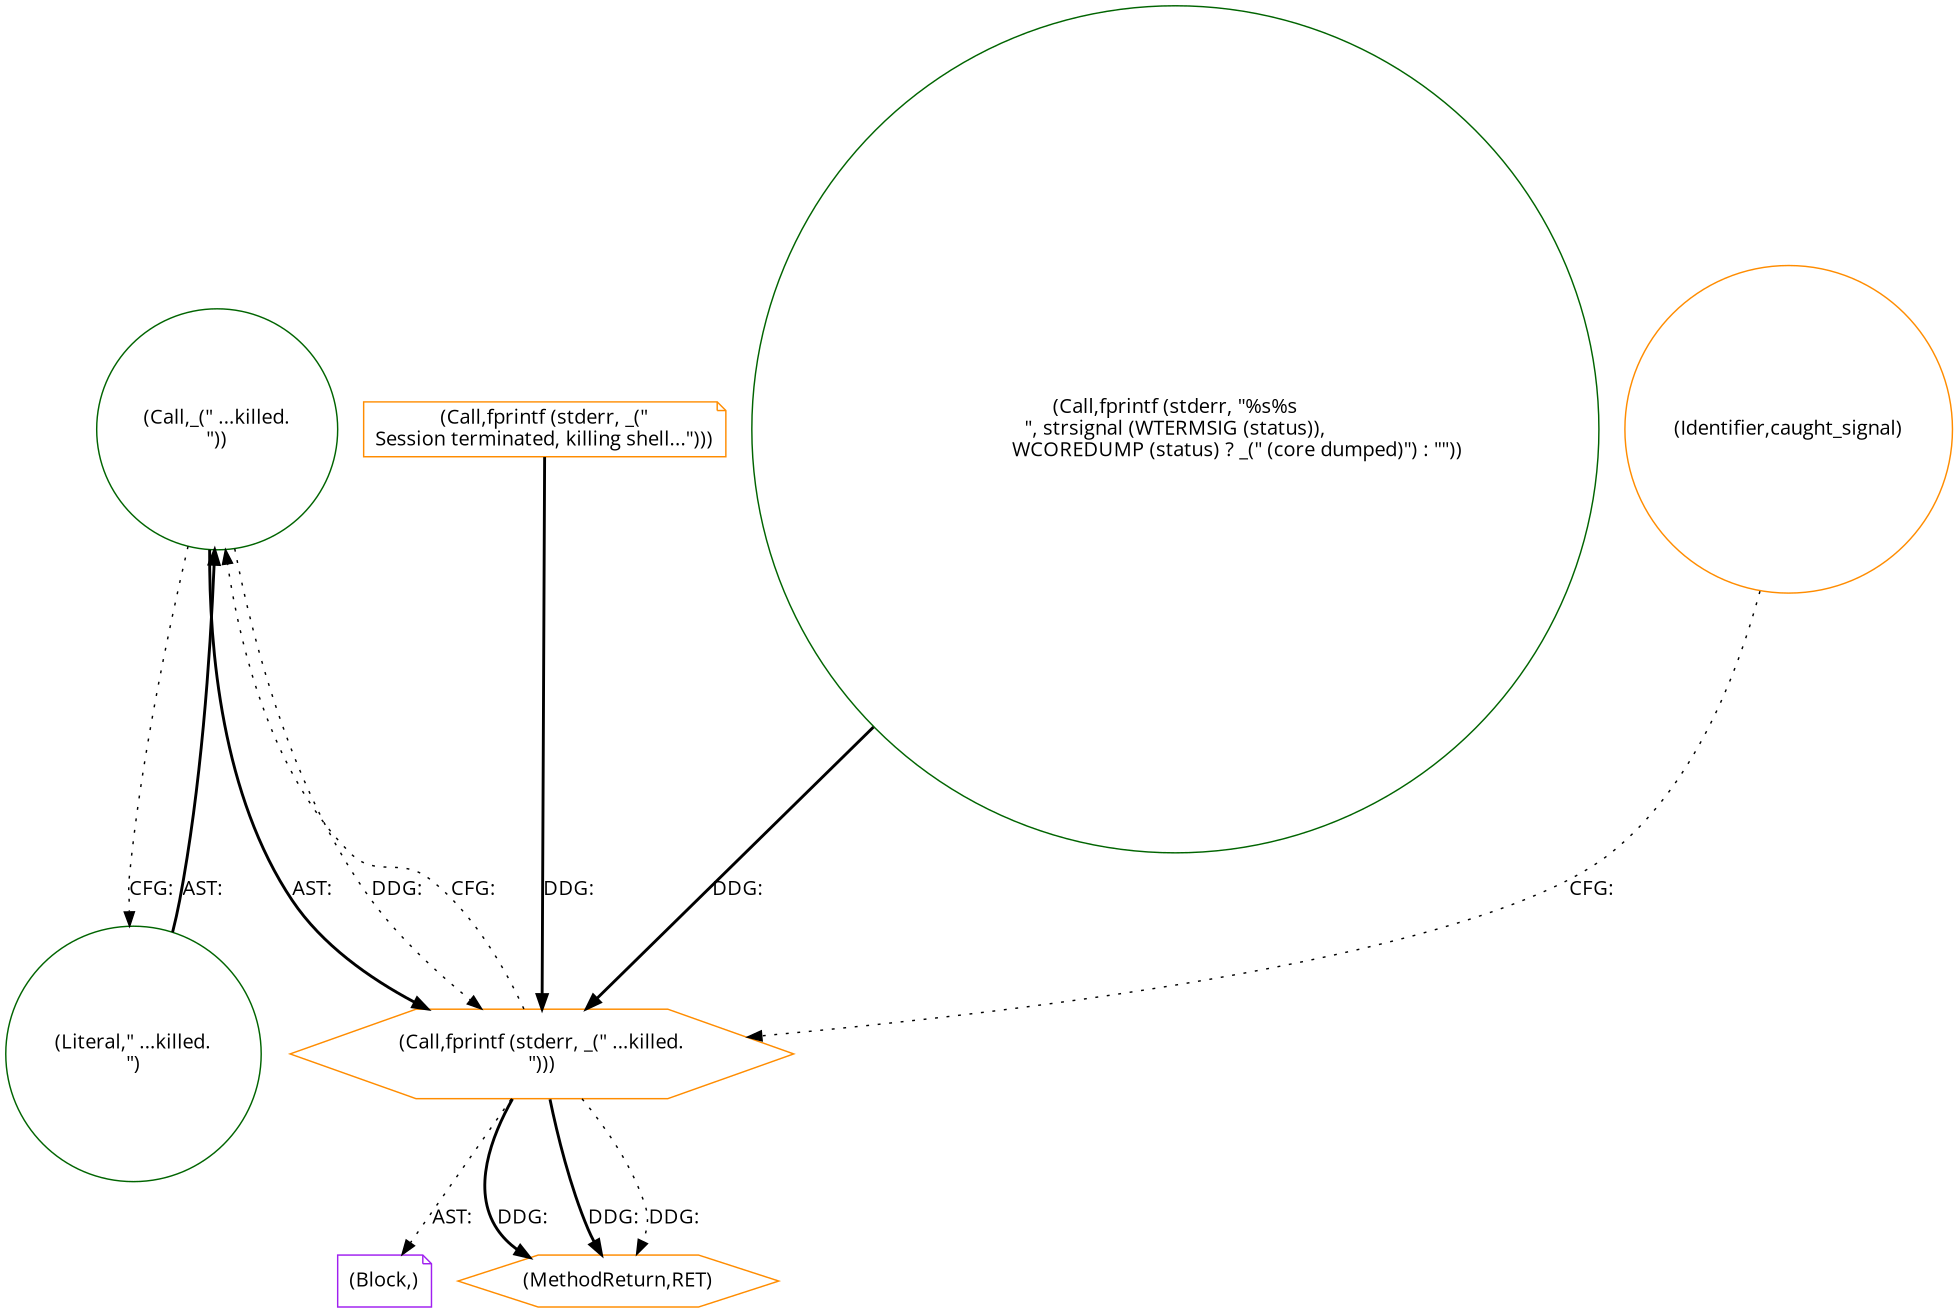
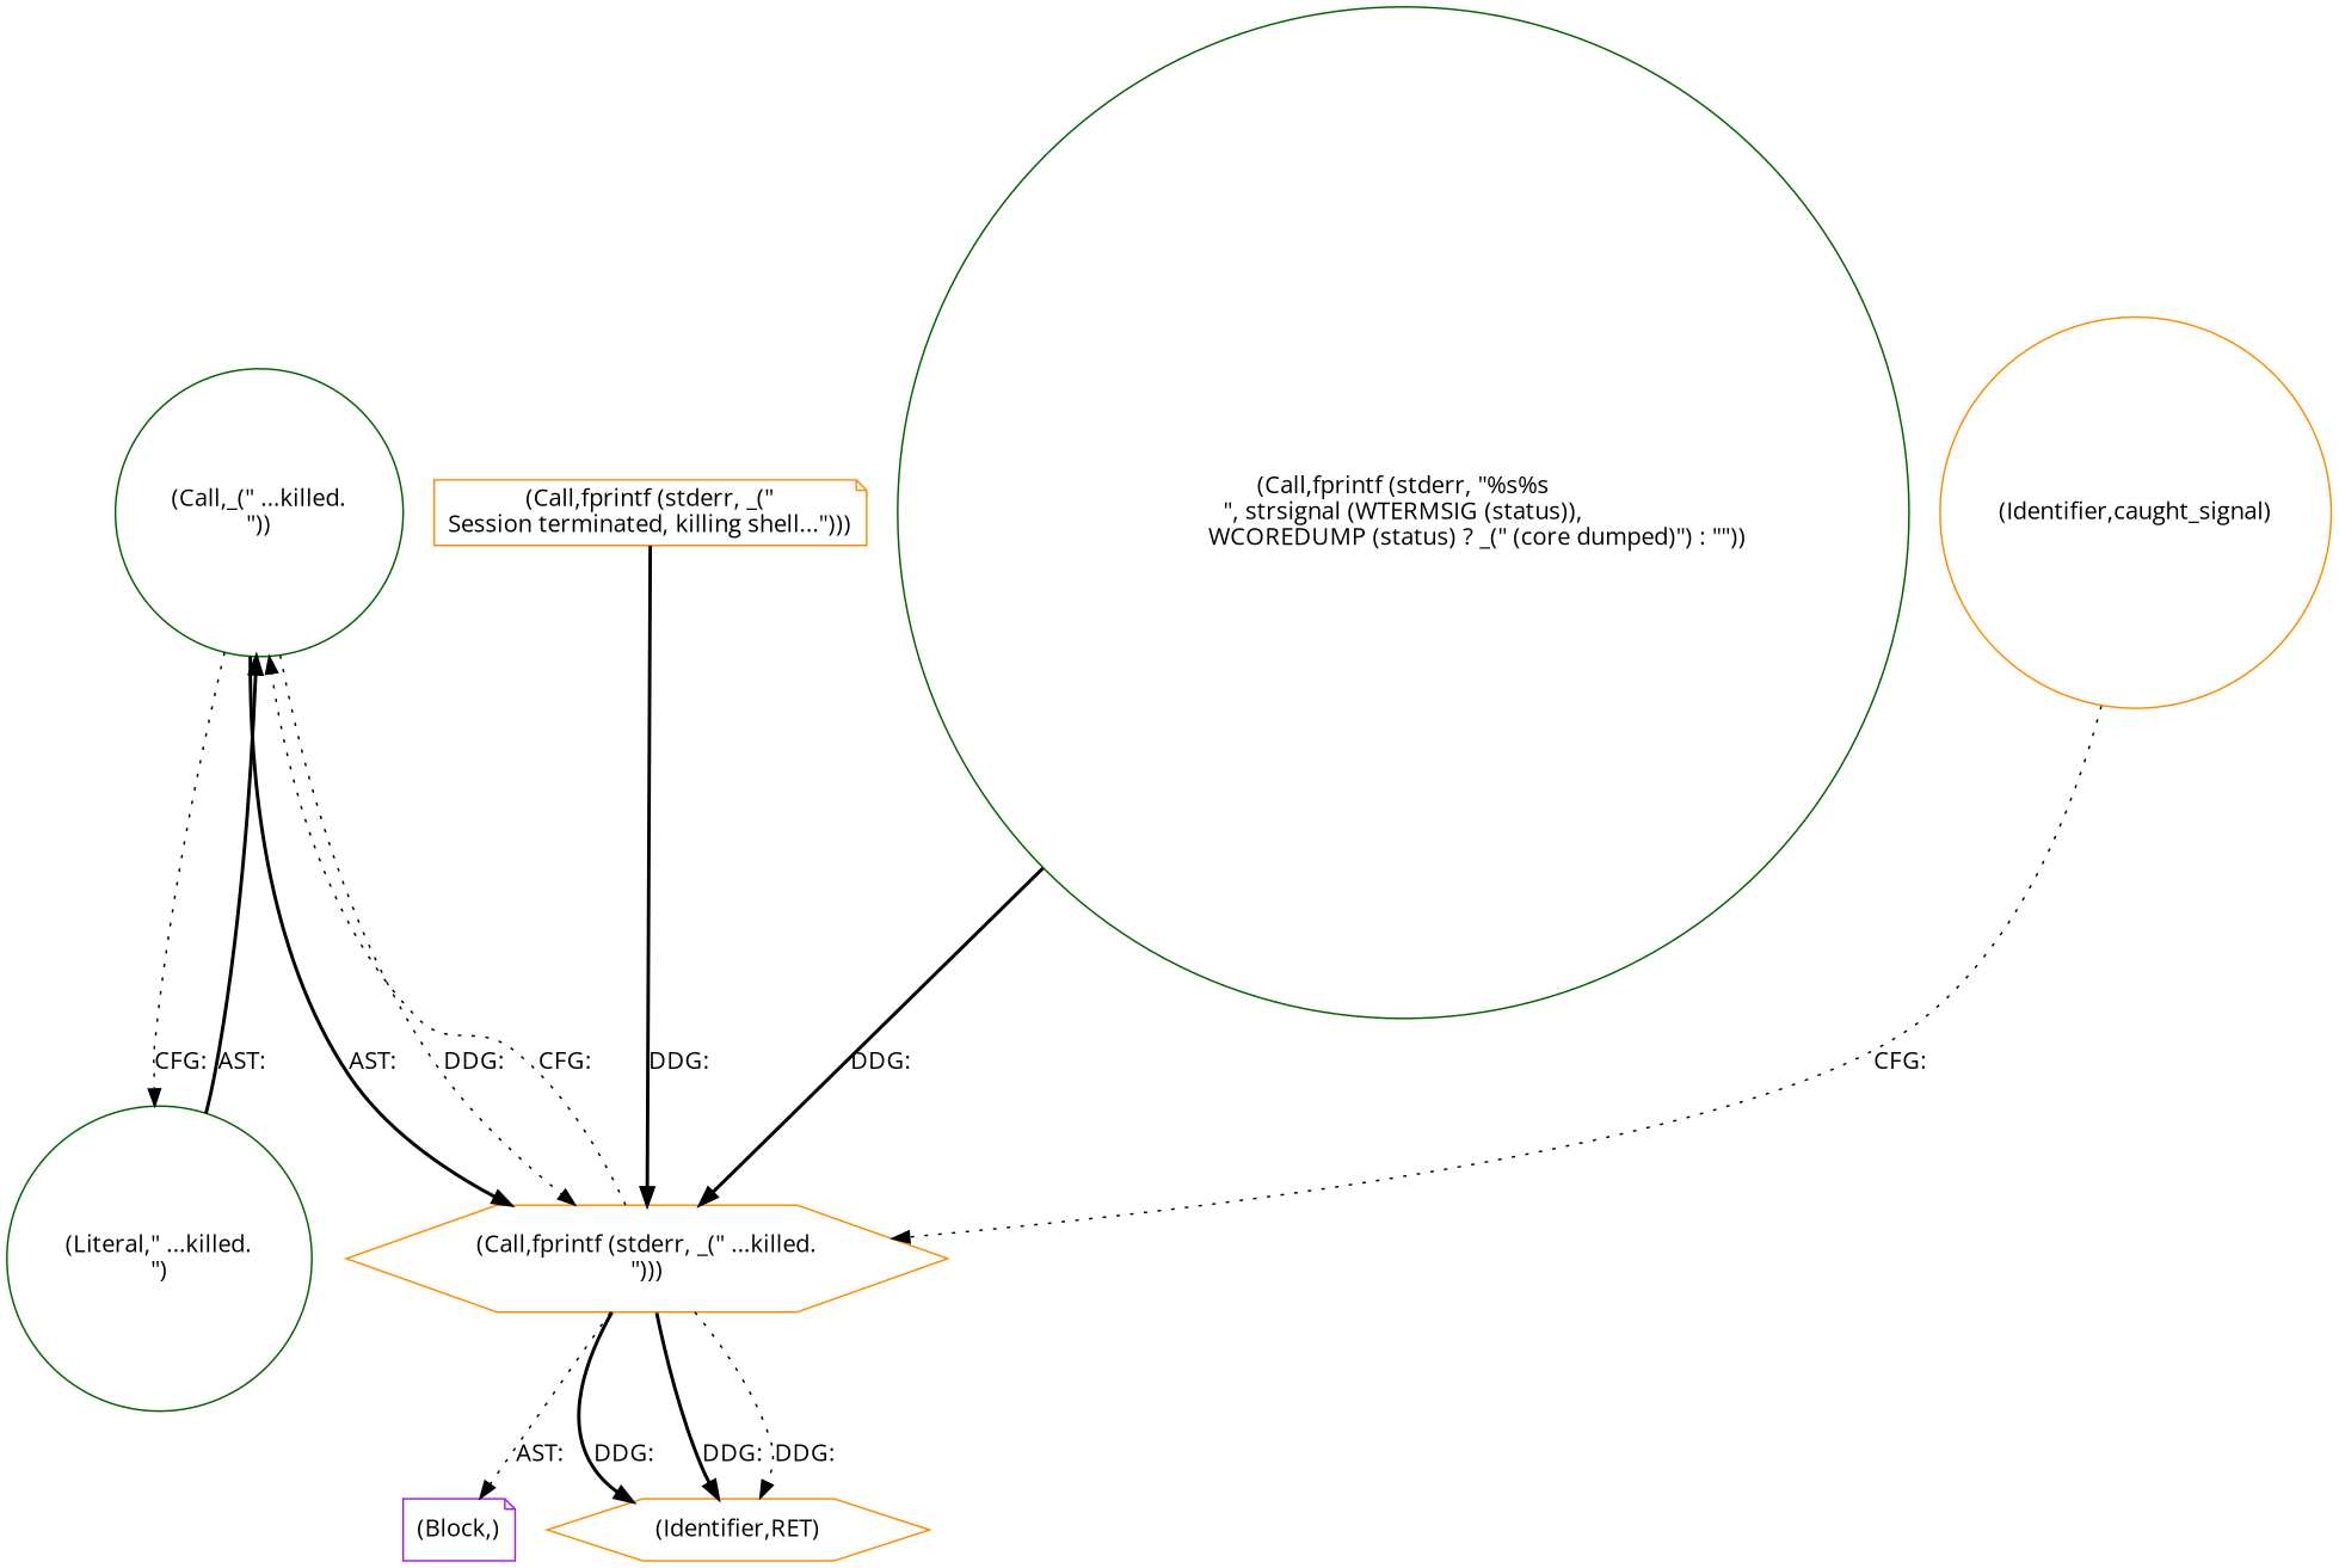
  digraph {
    fontname="Open Sans"
    node [color=darkorange fontname="Open Sans" shape=circle]
    edge [fontname="Open Sans" style=bold]
    n1 [color=darkgreen label="(Call,_(\" ...killed.\n\"))"]
    n2 [label="(Call,fprintf (stderr, _(\" ...killed.\n\")))" shape=hexagon]
    n3 [color=darkgreen label="(Literal,\" ...killed.\n\")"]
    n4 [color=purple label="(Block,)" shape=note]
-   n5 [label="(MethodReturn,RET)" shape=hexagon]
+   n5 [label="(Identifier,RET)" shape=hexagon]
    n6 [label="(Call,fprintf (stderr, _(\"\nSession terminated, killing shell...\")))" shape=note]
    n7 [color=darkgreen label="(Call,fprintf (stderr, \"%s%s\n\", strsignal (WTERMSIG (status)),\n                       WCOREDUMP (status) ? _(\" (core dumped)\") : \"\"))"]
    n8 [label="(Identifier,caught_signal)"]
    n1 -> n2 [label="AST: "]
    n1 -> n2 [label="DDG: " style=dotted]
    n1 -> n3 [label="CFG: " style=dotted]
    n2 -> n1 [label="CFG: " style=dotted]
    n2 -> n4 [label="AST: " style=dotted]
    n2 -> n5 [label="DDG: "]
    n2 -> n5 [label="DDG: "]
    n2 -> n5 [label="DDG: " style=dotted]
    n3 -> n1 [label="AST: "]
    n6 -> n2 [label="DDG: "]
    n7 -> n2 [label="DDG: "]
    n8 -> n2 [label="CFG: " style=dotted]
  }
